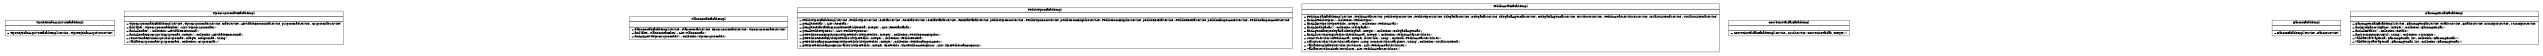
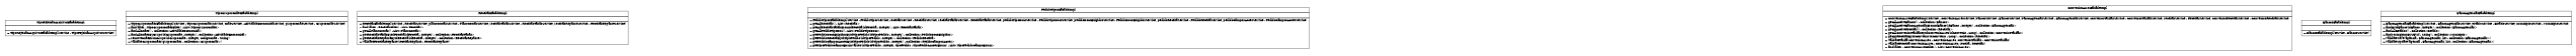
  digraph {
    nodesep=0.25
    ranksep=0.5
    fontname="DejaVu Serif"
    node [fontcolor=black fontname="DejaVu Serif" fontsize=10.0 shape=plaintext]
    n1 [label=<<table title="br.gov.to.sefaz.arr.parametros.business.facade.impl.TipoRejeicaoArquivosFacadeImpl" border="0" cellborder="1" cellspacing="0" cellpadding="2" port="p" href="./TipoRejeicaoArquivosFacadeImpl.html"> 		<tr><td><table border="0" cellspacing="0" cellpadding="1"> <tr><td align="center" balign="center"> TipoRejeicaoArquivosFacadeImpl </td></tr> 		</table></td></tr> 		<tr><td><table border="0" cellspacing="0" cellpadding="1"> <tr><td align="left" balign="left">  </td></tr> 		</table></td></tr> 		<tr><td><table border="0" cellspacing="0" cellpadding="1"> <tr><td align="left" balign="left"> + TipoRejeicaoArquivosFacadeImpl(service : TipoRejeicaoArquivosService) </td></tr> 		</table></td></tr> 		</table>>]
    n2 [label=<<table title="br.gov.to.sefaz.arr.parametros.business.facade.impl.TipoGruposCnaesFacadeImpl" border="0" cellborder="1" cellspacing="0" cellpadding="2" port="p" href="./TipoGruposCnaesFacadeImpl.html"> 		<tr><td><table border="0" cellspacing="0" cellpadding="1"> <tr><td align="center" balign="center"> TipoGruposCnaesFacadeImpl </td></tr> 		</table></td></tr> 		<tr><td><table border="0" cellspacing="0" cellpadding="1"> <tr><td align="left" balign="left">  </td></tr> 		</table></td></tr> 		<tr><td><table border="0" cellspacing="0" cellpadding="1"> <tr><td align="left" balign="left"> + TipoGruposCnaesFacadeImpl(service : TipoGruposCnaesService, cnaeService : AtividadeEconomicaService, gruposCnaeService : GruposCnaeService) </td></tr> <tr><td align="left" balign="left"> + find(filter : TipoGruposCnaesFilter) : List&lt;TipoGruposCnaes&gt; </td></tr> <tr><td align="left" balign="left"> + findAllCnaes() : Collection&lt;AtividadeEconomica&gt; </td></tr> <tr><td align="left" balign="left"> + findAllCnaesByGrupo(idGrupoCnae : Integer) : Collection&lt;AtividadeEconomica&gt; </td></tr> <tr><td align="left" balign="left"> + removeCnaeFromGrupo(idGrupoCnae : Integer, codigoCnae : String) </td></tr> <tr><td align="left" balign="left"> + validateGruposCnaes(gruposCnaes : Collection&lt;GruposCnae&gt;) </td></tr> 		</table></td></tr> 		</table>>]
-   n4 [label=<<table title="br.gov.to.sefaz.arr.parametros.business.facade.impl.PlanoContasFacadeImpl" border="0" cellborder="1" cellspacing="0" cellpadding="2" port="p" href="./PlanoContasFacadeImpl.html"> 		<tr><td><table border="0" cellspacing="0" cellpadding="1"> <tr><td align="center" balign="center"> PlanoContasFacadeImpl </td></tr> 		</table></td></tr> 		<tr><td><table border="0" cellspacing="0" cellpadding="1"> <tr><td align="left" balign="left">  </td></tr> 		</table></td></tr> 		<tr><td><table border="0" cellspacing="0" cellpadding="1"> <tr><td align="left" balign="left"> + PlanoContasFacadeImpl(service : PlanoContasService, tipoGruposCnaesService : TipoGruposCnaesService) </td></tr> <tr><td align="left" balign="left"> + find(filter : PlanoContasFilter) : List&lt;PlanoContas&gt; </td></tr> <tr><td align="left" balign="left"> + findAllActiveTipoGruposCnaes() : Collection&lt;TipoGruposCnaes&gt; </td></tr> 		</table></td></tr> 		</table>>]
+   n3 [label=<<table title="br.gov.to.sefaz.arr.parametros.business.facade.impl.ReceitasFacadeImpl" border="0" cellborder="1" cellspacing="0" cellpadding="2" port="p" href="./ReceitasFacadeImpl.html"> 		<tr><td><table border="0" cellspacing="0" cellpadding="1"> <tr><td align="center" balign="center"> ReceitasFacadeImpl </td></tr> 		</table></td></tr> 		<tr><td><table border="0" cellspacing="0" cellpadding="1"> <tr><td align="left" balign="left">  </td></tr> 		</table></td></tr> 		<tr><td><table border="0" cellspacing="0" cellpadding="1"> <tr><td align="left" balign="left"> + ReceitasFacadeImpl(service : ReceitasService, planoContasService : PlanoContasService, receitasTaxasService : ReceitasTaxasService, receitasRepasseService : ReceitasRepasseService) </td></tr> <tr><td align="left" balign="left"> + find(filter : ReceitasFilter) : List&lt;Receitas&gt; </td></tr> <tr><td align="left" balign="left"> + getAllPlanoContas() : List&lt;PlanoContas&gt; </td></tr> <tr><td align="left" balign="left"> + getReceitasTaxasByIdReceita(idReceita : Integer) : Collection&lt;ReceitasTaxas&gt; </td></tr> <tr><td align="left" balign="left"> + getReceitasRepasseByIdReceita(idReceita : Integer) : Collection&lt;ReceitasRepasse&gt; </td></tr> <tr><td align="left" balign="left"> + validateReceitasRepasse(receitasRepasse : ReceitasRepasse) </td></tr> 		</table></td></tr> 		</table>>]
    n5 [label=<<table title="br.gov.to.sefaz.arr.parametros.business.facade.impl.PedidoTiposFacadeImpl" border="0" cellborder="1" cellspacing="0" cellpadding="2" port="p" href="./PedidoTiposFacadeImpl.html"> 		<tr><td><table border="0" cellspacing="0" cellpadding="1"> <tr><td align="center" balign="center"> PedidoTiposFacadeImpl </td></tr> 		</table></td></tr> 		<tr><td><table border="0" cellspacing="0" cellpadding="1"> <tr><td align="left" balign="left">  </td></tr> 		</table></td></tr> 		<tr><td><table border="0" cellspacing="0" cellpadding="1"> <tr><td align="left" balign="left"> + PedidoTiposFacadeImpl(service : PedidoTiposService, receitasService : ReceitasService, receitasTaxasService : ReceitasTaxasService, pedidoTipoDocsService : PedidoTipoDocsService, pedidoDocsExigidosService : PedidoDocsExigidosService, pedidoReceitaService : PedidoReceitaService, pedidoCamposAcoesService : PedidoCamposAcoesService) </td></tr> <tr><td align="left" balign="left"> + getAllReceitas() : List&lt;Receitas&gt; </td></tr> <tr><td align="left" balign="left"> + getAllReceitasTaxasFromIdReceita(idReceita : Integer) : List&lt;ReceitasTaxas&gt; </td></tr> <tr><td align="left" balign="left"> + getAllPedidoTipoDoc() : List&lt;PedidoTipoDocs&gt; </td></tr> <tr><td align="left" balign="left"> + getPedidoDocsExigidosByIdTipoPedido(idTipoPedido : Integer) : Collection&lt;PedidoDocsExigidos&gt; </td></tr> <tr><td align="left" balign="left"> + getPedidoReceitaByIdTipoPedido(idTipoPedido : Integer) : Collection&lt;PedidoReceita&gt; </td></tr> <tr><td align="left" balign="left"> + getPedidoCamposAcoesByIdTipoPedido(idTipoPedido : Integer) : Collection&lt;PedidoCamposAcoes&gt; </td></tr> <tr><td align="left" balign="left"> + getTipoPedidoCampoEnumValues(idTipoPedido : Integer, tipoPedido : TipoPedidoAcoesEnum) : List&lt;TipoPedidoCampoEnum&gt; </td></tr> 		</table></td></tr> 		</table>>]
-   n6 [label=<<table title="br.gov.to.sefaz.arr.parametros.business.facade.impl.PedidoAreasFacadeImpl" border="0" cellborder="1" cellspacing="0" cellpadding="2" port="p" href="./PedidoAreasFacadeImpl.html"> 		<tr><td><table border="0" cellspacing="0" cellpadding="1"> <tr><td align="center" balign="center"> PedidoAreasFacadeImpl </td></tr> 		</table></td></tr> 		<tr><td><table border="0" cellspacing="0" cellpadding="1"> <tr><td align="left" balign="left">  </td></tr> 		</table></td></tr> 		<tr><td><table border="0" cellspacing="0" cellpadding="1"> <tr><td align="left" balign="left"> + PedidoAreasFacadeImpl(service : PedidoAreasService, pedidoTiposService : PedidoTiposService, delegaciasService : DelegaciasService, delegaciaAgenciasService : DelegaciaAgenciasService, servidoresService : PedidoAreasServidoresService, usuarioSistemaService : UsuarioSistemaService) </td></tr> <tr><td align="left" balign="left"> + findAllPedidoTipos() : Collection&lt;PedidoTipos&gt; </td></tr> <tr><td align="left" balign="left"> + findAllByTipo(idTipoPedido : Integer) : Collection&lt;PedidoAreas&gt; </td></tr> <tr><td align="left" balign="left"> + findAllDelegacias() : Collection&lt;Delegacias&gt; </td></tr> <tr><td align="left" balign="left"> + findAgenciasByDelegacia(idDelegacia : Integer) : Collection&lt;DelegaciaAgencias&gt; </td></tr> <tr><td align="left" balign="left"> + findAllServidoresByPedido(idPedidoArea : Integer) : Collection&lt;PedidoAreasServidores&gt; </td></tr> <tr><td align="left" balign="left"> + removeServidor(idPedidoArea : Integer, idServidor : Long) : Optional&lt;PedidoAreasServidores&gt; </td></tr> <tr><td align="left" balign="left"> + searchServidor(idServidorSearchDto : Long, nomeServidorSearchDto : String) : Collection&lt;UsuarioSistema&gt; </td></tr> <tr><td align="left" balign="left"> + validateDuplicatedServidor(servidores : List&lt;PedidoAreasServidores&gt;) </td></tr> <tr><td align="left" balign="left"> + validateServidorChefe(servidores : List&lt;PedidoAreasServidores&gt;) </td></tr> 		</table></td></tr> 		</table>>]
-   n7 [label=<<table title="br.gov.to.sefaz.arr.parametros.business.facade.impl.ConveniosTarifasFacadeImpl" border="0" cellborder="1" cellspacing="0" cellpadding="2" port="p" href="./ConveniosTarifasFacadeImpl.html"> 		<tr><td><table border="0" cellspacing="0" cellpadding="1"> <tr><td align="center" balign="center"> ConveniosTarifasFacadeImpl </td></tr> 		</table></td></tr> 		<tr><td><table border="0" cellspacing="0" cellpadding="1"> <tr><td align="left" balign="left">  </td></tr> 		</table></td></tr> 		<tr><td><table border="0" cellspacing="0" cellpadding="1"> <tr><td align="left" balign="left"> + ConveniosTarifasFacadeImpl(service : CrudService&lt;ConveniosTarifas, Integer&gt;) </td></tr> 		</table></td></tr> 		</table>>]
+   n8 [label=<<table title="br.gov.to.sefaz.arr.parametros.business.facade.impl.ConveniosArrecFacadeImpl" border="0" cellborder="1" cellspacing="0" cellpadding="2" port="p" href="./ConveniosArrecFacadeImpl.html"> 		<tr><td><table border="0" cellspacing="0" cellpadding="1"> <tr><td align="center" balign="center"> ConveniosArrecFacadeImpl </td></tr> 		</table></td></tr> 		<tr><td><table border="0" cellspacing="0" cellpadding="1"> <tr><td align="left" balign="left">  </td></tr> 		</table></td></tr> 		<tr><td><table border="0" cellspacing="0" cellpadding="1"> <tr><td align="left" balign="left"> + ConveniosArrecFacadeImpl(service : ConveniosArrecService, bancosService : BancosService, bancoAgenciasService : BancoAgenciasService, conveniosTarifasService : ConveniosTarifasService, receitasService : ReceitasService, conveniosReceitasService : ConveniosReceitasService) </td></tr> <tr><td align="left" balign="left"> + getAllActiveBancos() : Collection&lt;Bancos&gt; </td></tr> <tr><td align="left" balign="left"> + getAllActiveBancoAgenciasFromIdBanco(idBanco : Integer) : Collection&lt;BancoAgencias&gt; </td></tr> <tr><td align="left" balign="left"> + getAllActiveReceitas() : Collection&lt;Receitas&gt; </td></tr> <tr><td align="left" balign="left"> + getAllConveniosTarifasByIdConvenioArrec(idConvenio : Long) : Collection&lt;ConveniosTarifas&gt; </td></tr> <tr><td align="left" balign="left"> + getAllReceitasByIdConvenio(idConvenio : Long) : Collection&lt;Receitas&gt; </td></tr> <tr><td align="left" balign="left"> + validateTarifa(conveniosArrec : ConveniosArrec, conveniosTarifas : ConveniosTarifas) </td></tr> <tr><td align="left" balign="left"> + validateReceita(conveniosArrec : ConveniosArrec, receita : Receitas) </td></tr> <tr><td align="left" balign="left"> + find(filter : ConveniosArrecFilter) : List&lt;ConveniosArrec&gt; </td></tr> 		</table></td></tr> 		</table>>]
    n9 [label=<<table title="br.gov.to.sefaz.arr.parametros.business.facade.impl.BancosFacadeImpl" border="0" cellborder="1" cellspacing="0" cellpadding="2" port="p" href="./BancosFacadeImpl.html"> 		<tr><td><table border="0" cellspacing="0" cellpadding="1"> <tr><td align="center" balign="center"> BancosFacadeImpl </td></tr> 		</table></td></tr> 		<tr><td><table border="0" cellspacing="0" cellpadding="1"> <tr><td align="left" balign="left">  </td></tr> 		</table></td></tr> 		<tr><td><table border="0" cellspacing="0" cellpadding="1"> <tr><td align="left" balign="left"> + BancosFacadeImpl(service : BancosService) </td></tr> 		</table></td></tr> 		</table>>]
    n10 [label=<<table title="br.gov.to.sefaz.arr.parametros.business.facade.impl.BancoAgenciasFacadeImpl" border="0" cellborder="1" cellspacing="0" cellpadding="2" port="p" href="./BancoAgenciasFacadeImpl.html"> 		<tr><td><table border="0" cellspacing="0" cellpadding="1"> <tr><td align="center" balign="center"> BancoAgenciasFacadeImpl </td></tr> 		</table></td></tr> 		<tr><td><table border="0" cellspacing="0" cellpadding="1"> <tr><td align="left" balign="left">  </td></tr> 		</table></td></tr> 		<tr><td><table border="0" cellspacing="0" cellpadding="1"> <tr><td align="left" balign="left"> + BancoAgenciasFacadeImpl(service : BancoAgenciasService, estadoService : EstadoService, municipioService : MunicipioService) </td></tr> <tr><td align="left" balign="left"> + findByIdBanco(idBanco : Integer) : Collection&lt;BancoAgencias&gt; </td></tr> <tr><td align="left" balign="left"> + findAllEstados() : Collection&lt;Estado&gt; </td></tr> <tr><td align="left" balign="left"> + findMunicipiosByUF(uf : String) : Collection&lt;Municipio&gt; </td></tr> <tr><td align="left" balign="left"> + validateSave(agencia : BancoAgencias, list : Collection&lt;BancoAgencias&gt;) </td></tr> <tr><td align="left" balign="left"> + validateUpdate(agencia : BancoAgencias, list : Collection&lt;BancoAgencias&gt;) </td></tr> 		</table></td></tr> 		</table>>]
  }
